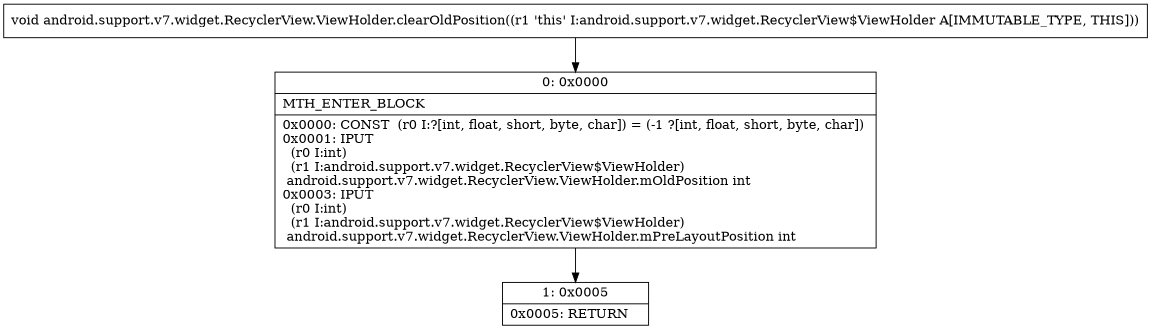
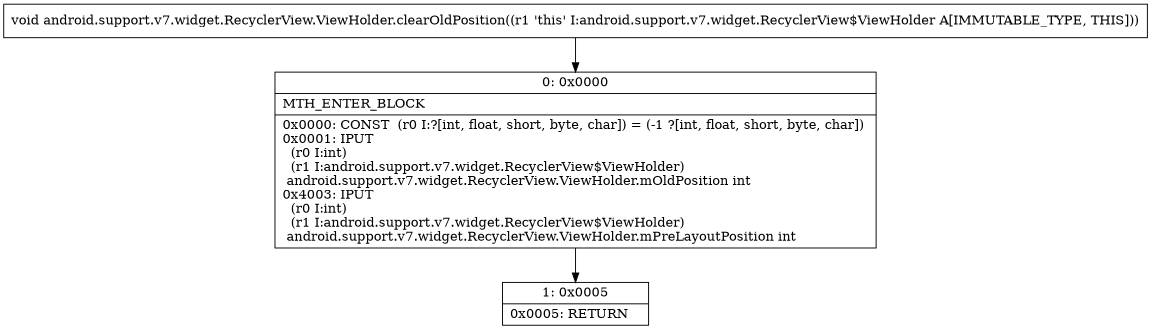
  digraph {
    node [shape=record]
-   n1 [label="{0\:\ 0x0000|MTH_ENTER_BLOCK\l|0x0000: CONST  (r0 I:?[int, float, short, byte, char]) = (\-1 ?[int, float, short, byte, char]) \l0x0001: IPUT  \l  (r0 I:int)\l  (r1 I:android.support.v7.widget.RecyclerView$ViewHolder)\l android.support.v7.widget.RecyclerView.ViewHolder.mOldPosition int \l0x0003: IPUT  \l  (r0 I:int)\l  (r1 I:android.support.v7.widget.RecyclerView$ViewHolder)\l android.support.v7.widget.RecyclerView.ViewHolder.mPreLayoutPosition int \l}"]
+   n1 [label="{0\:\ 0x0000|MTH_ENTER_BLOCK\l|0x0000: CONST  (r0 I:?[int, float, short, byte, char]) = (\-1 ?[int, float, short, byte, char]) \l0x0001: IPUT  \l  (r0 I:int)\l  (r1 I:android.support.v7.widget.RecyclerView$ViewHolder)\l android.support.v7.widget.RecyclerView.ViewHolder.mOldPosition int \l0x4003: IPUT  \l  (r0 I:int)\l  (r1 I:android.support.v7.widget.RecyclerView$ViewHolder)\l android.support.v7.widget.RecyclerView.ViewHolder.mPreLayoutPosition int \l}"]
    n2 [label="{1\:\ 0x0005|0x0005: RETURN   \l}"]
    n3 [label="{void android.support.v7.widget.RecyclerView.ViewHolder.clearOldPosition((r1 'this' I:android.support.v7.widget.RecyclerView$ViewHolder A[IMMUTABLE_TYPE, THIS])) }"]
    n1 -> n2
    n3 -> n1
  }
